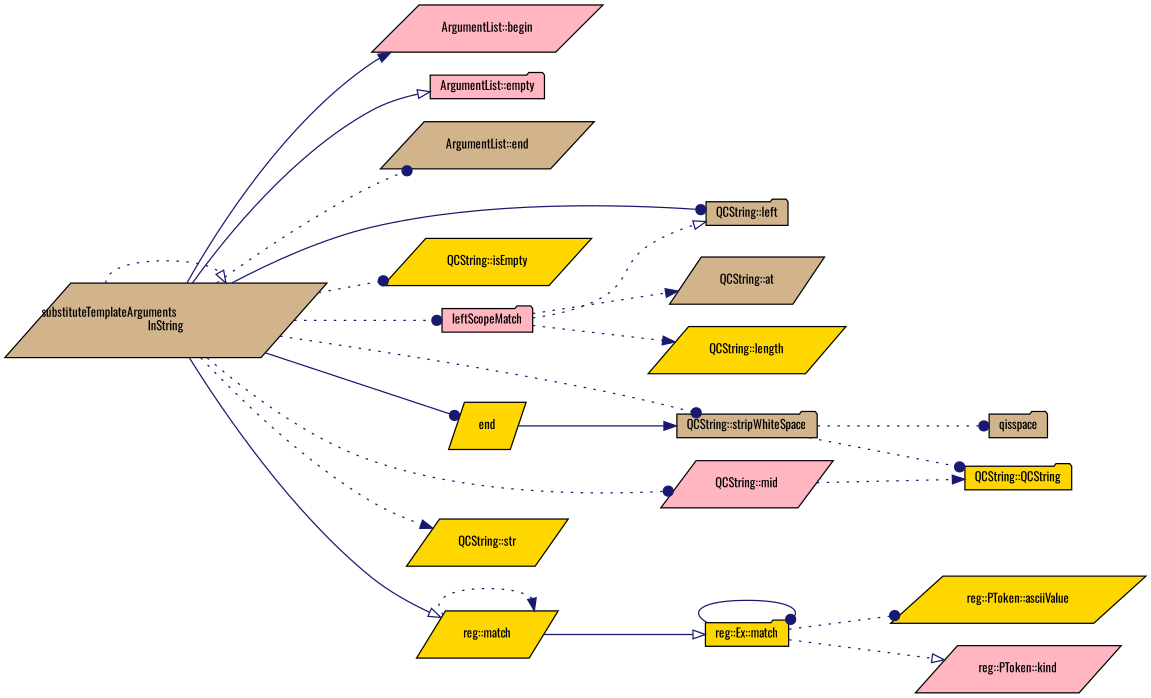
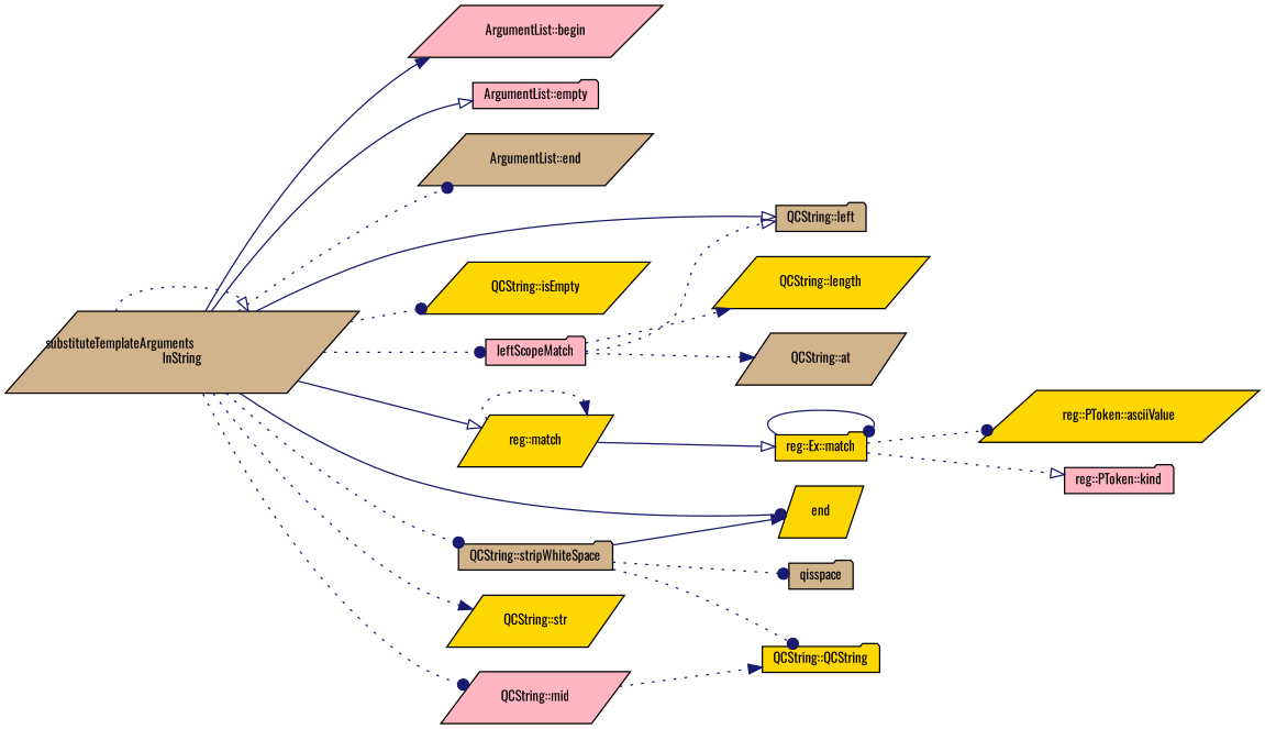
  digraph {
    fontname=Oswald
    rankdir=LR
    node [color=black fillcolor=gold fontname=Oswald fontsize=10 shape=parallelogram style=filled]
    edge [arrowhead=dot color=midnightblue fontname=Oswald fontsize=10 labelfontname=Helvetica labelfontsize=10 style=dotted]
    n1 [fillcolor=tan fontcolor=black height=0.2 label="substituteTemplateArguments\lInString" width=0.4]
    n2 [fillcolor=lightpink height=0.2 label="ArgumentList::begin" width=0.4]
    n3 [fillcolor=lightpink height=0.2 label="ArgumentList::empty" shape=folder width=0.4]
    n4 [fillcolor=tan height=0.2 label="ArgumentList::end" width=0.4]
    n5 [height=0.2 label=end width=0.4]
    n6 [height=0.2 label="QCString::isEmpty" width=0.4]
    n7 [fillcolor=tan height=0.2 label="QCString::left" shape=folder width=0.4]
    n8 [fillcolor=lightpink height=0.2 label=leftScopeMatch shape=folder width=0.4]
    n9 [height=0.2 label="reg::match" width=0.4]
    n10 [fillcolor=lightpink height=0.2 label="QCString::mid" width=0.4]
    n11 [height=0.2 label="QCString::str" width=0.4]
    n12 [fillcolor=tan height=0.2 label="QCString::stripWhiteSpace" shape=folder width=0.4]
    n13 [fillcolor=tan height=0.2 label="QCString::at" width=0.4]
    n14 [height=0.2 label="QCString::length" width=0.4]
    n15 [height=0.2 label="reg::Ex::match" shape=folder width=0.4]
    n16 [height=0.2 label="QCString::QCString" shape=folder width=0.4]
    n17 [fillcolor=tan height=0.2 label=qisspace shape=folder width=0.4]
    n18 [height=0.2 label="reg::PToken::asciiValue" width=0.4]
-   n19 [fillcolor=lightpink height=0.2 label="reg::PToken::kind" width=0.4]
+   n19 [fillcolor=lightpink height=0.2 label="reg::PToken::kind" shape=folder width=0.4]
    n1 -> n1 [arrowhead=onormal]
    n1 -> n2 [arrowhead=normal style=solid]
    n1 -> n3 [arrowhead=onormal style=solid]
    n1 -> n4
    n1 -> n5 [style=solid]
    n1 -> n6
-   n1 -> n7 [style=solid]
+   n1 -> n7 [arrowhead=onormal style=solid]
    n1 -> n8
    n1 -> n9 [arrowhead=onormal style=solid]
    n1 -> n10
    n1 -> n11 [arrowhead=normal]
    n1 -> n12
    n8 -> n7 [arrowhead=onormal]
    n8 -> n13 [arrowhead=normal]
    n8 -> n14 [arrowhead=normal]
    n9 -> n9 [arrowhead=normal]
    n9 -> n15 [arrowhead=onormal style=solid]
    n10 -> n16 [arrowhead=normal]
-   n5 -> n12 [arrowhead=normal style=solid]
+   n12 -> n5 [arrowhead=normal style=solid]
    n12 -> n16
    n12 -> n17
    n15 -> n15 [style=solid]
    n15 -> n18
    n15 -> n19 [arrowhead=onormal]
  }
